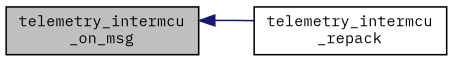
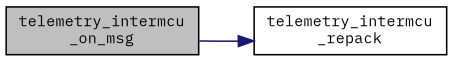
  digraph {
    rankdir=LR
    fontname="IBM Plex Mono"
    node [color=black fontname="IBM Plex Mono" fontsize=10 shape=record style=filled]
    n1 [fillcolor=grey75 fontcolor=black height=0.2 label="telemetry_intermcu\l_on_msg" width=0.4]
    n2 [fillcolor=white height=0.2 label="telemetry_intermcu\l_repack" width=0.4]
-   n2 -> n1 [color=midnightblue fontname="IBM Plex Mono" fontsize=10 labelfontname=FreeSans labelfontsize=10 style=solid]
+   n1 -> n2 [color=midnightblue fontname="IBM Plex Mono" fontsize=10 labelfontname=FreeSans labelfontsize=10 style=solid]
  }
